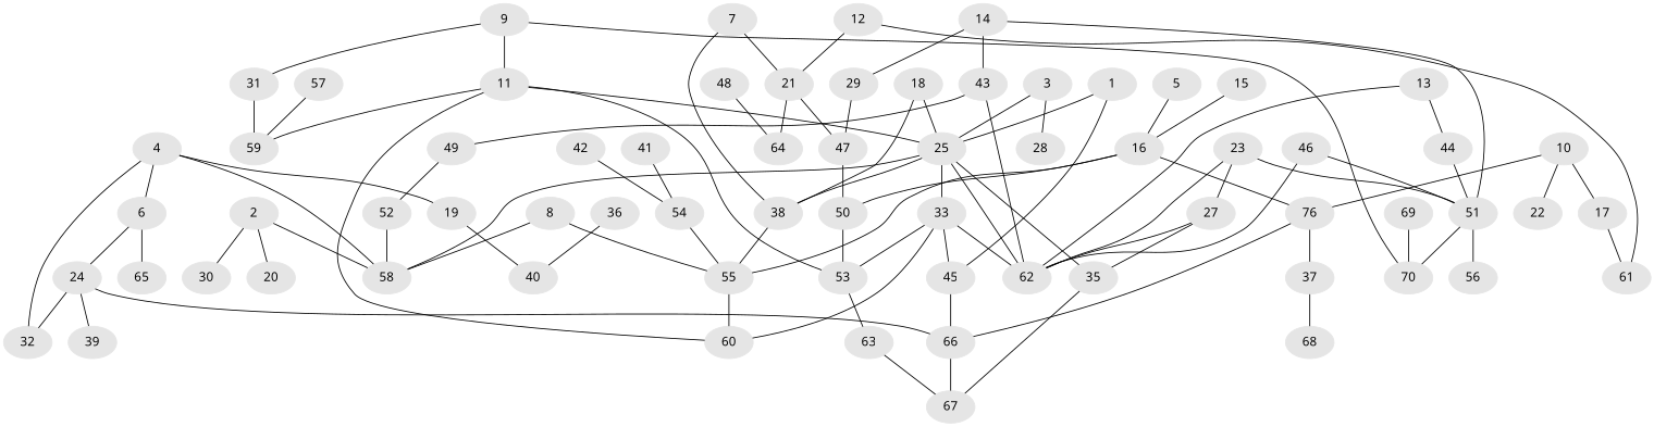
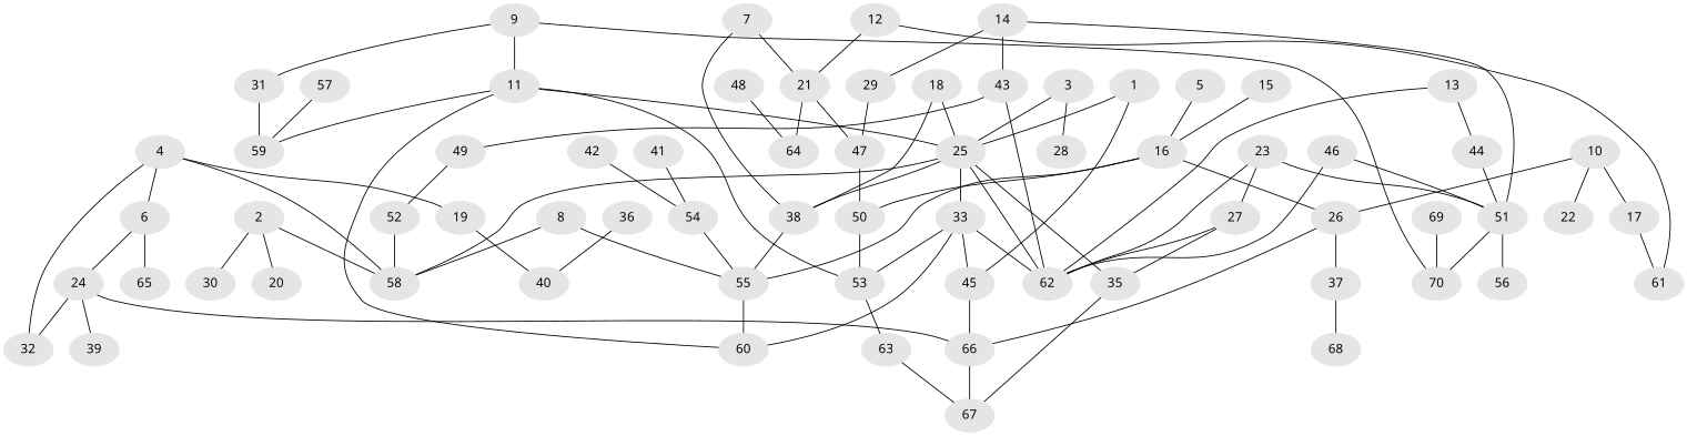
  graph {
    fontname="Noto Sans"
    node [color=gray90 fontname="Noto Sans" style=filled]
    edge [fontname="Noto Sans" weight=1.0]
    1
    25
    45
    58
    38
    62
    33
    35
    66
    2
    20
    30
    3
    28
    4
    6
    19
    32
    24
    65
    40
    5
    16
    55
-   26 [label=76]
+   26
    50
    39
    7
    21
    47
    64
    8
    60
    9
    11
    31
    70
    53
    59
    10
    17
    22
    61
    37
    63
    12
    13
    44
    51
    14
    29
    43
    49
    56
    15
    18
    23
    27
    67
    68
    36
    41
    54
    42
    52
    46
    48
    57
    69
    1 -- 25
    1 -- 45
    25 -- 58
    25 -- 38
    25 -- 62 [weight=2.0]
    25 -- 33
    25 -- 35
    45 -- 66
    38 -- 55
    33 -- 45
    33 -- 62
    33 -- 60
    33 -- 53
    35 -- 67
    66 -- 67
    2 -- 58
    2 -- 20
    2 -- 30
    3 -- 25
    3 -- 28
    4 -- 58
    4 -- 6
    4 -- 19
    4 -- 32
    6 -- 24
    6 -- 65
    19 -- 40
    24 -- 66
    24 -- 32
    24 -- 39
    5 -- 16
    16 -- 55
    16 -- 26
    16 -- 50
    55 -- 60
    26 -- 66
    26 -- 37
    50 -- 53
    7 -- 38
    7 -- 21
    21 -- 47
    21 -- 64
    47 -- 50
    8 -- 58
    8 -- 55
    9 -- 11
    9 -- 31
    9 -- 70
    11 -- 25
    11 -- 60
    11 -- 53
    11 -- 59
    31 -- 59
    53 -- 63
    10 -- 26
    10 -- 17
    10 -- 22
    17 -- 61
    37 -- 68
    63 -- 67
    12 -- 21
    12 -- 61
    13 -- 62
    13 -- 44
    44 -- 51
    51 -- 70
    51 -- 56
    14 -- 51
    14 -- 29
    14 -- 43
    29 -- 47
    43 -- 62
    43 -- 49
    49 -- 52
    15 -- 16
    18 -- 25
    18 -- 38
    23 -- 62
    23 -- 51
    23 -- 27
    27 -- 62
    27 -- 35
    36 -- 40
    41 -- 54
    54 -- 55
    42 -- 54
    52 -- 58
    46 -- 62
    46 -- 51
    48 -- 64
    57 -- 59
    69 -- 70
  }
